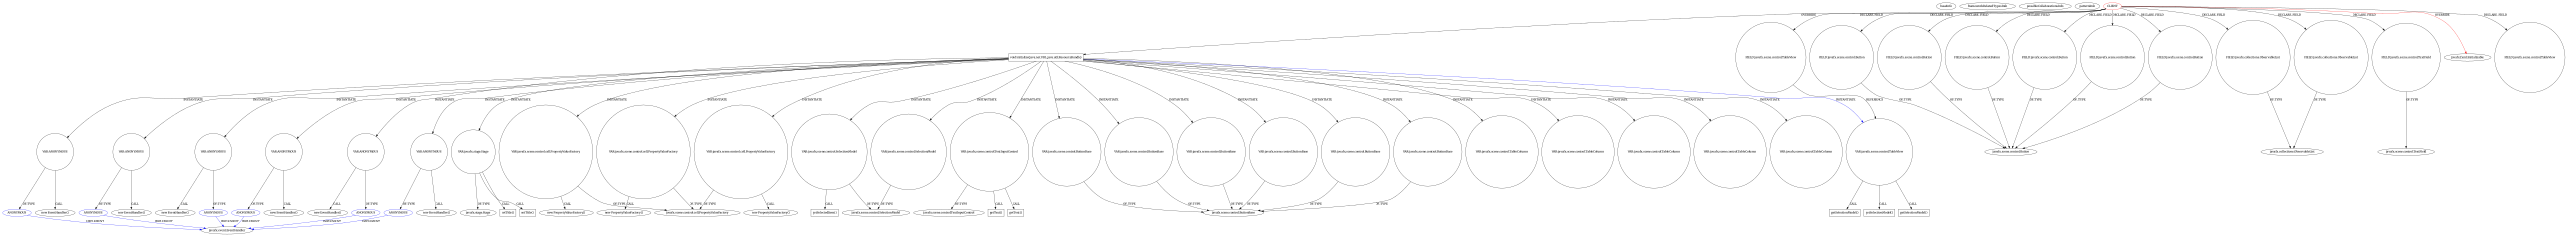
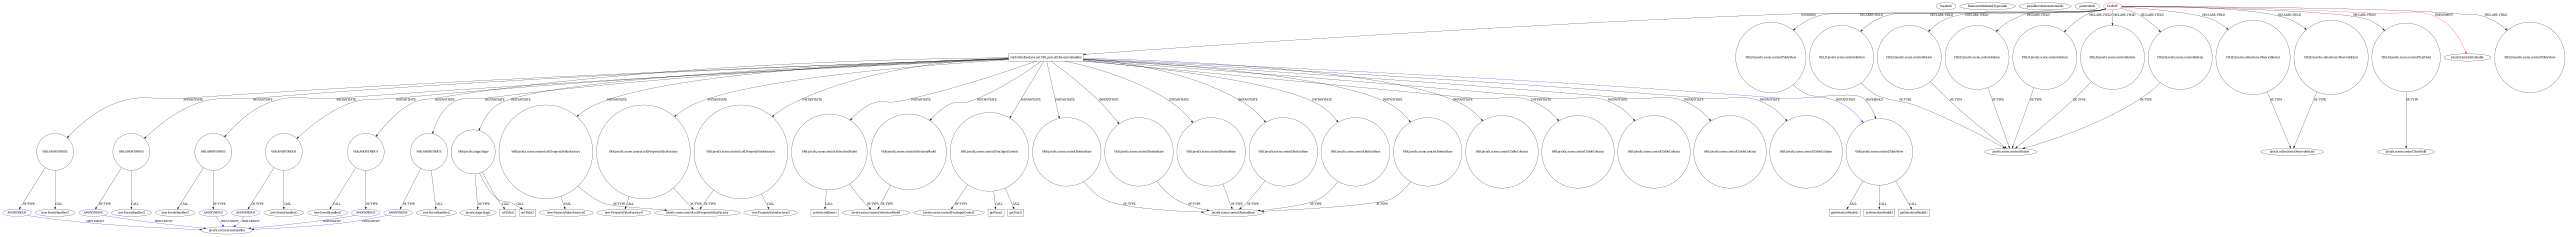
  digraph {
    fontname=Merriweather
    node [fontname=Merriweather isFrameworkType=false vertexType=VARIABLE_EXPRESION shape=circle]
    edge [fontname=Merriweather]
    baseInfo [category=pattern graphId=1634 isAnonymous=false possibleRelation=true isFrameworkType="" vertexType="" shape=""]
    frameworkRelatedTypesInfo [0="javafx.fxml.Initializable" isFrameworkType="" vertexType="" shape=""]
    possibleCollaborationsInfo [0="1634~INSTANTIATION-OVERRIDING_METHOD_DECLARATION-~javafx.fxml.Initializable ~javafx.event.EventHandler ~false~true" 1="1634~INSTANTIATION-OVERRIDING_METHOD_DECLARATION-~javafx.fxml.Initializable ~javafx.event.EventHandler ~false~true" 2="1634~INSTANTIATION-OVERRIDING_METHOD_DECLARATION-~javafx.fxml.Initializable ~javafx.event.EventHandler ~false~true" 3="1634~INSTANTIATION-OVERRIDING_METHOD_DECLARATION-~javafx.fxml.Initializable ~javafx.event.EventHandler ~false~true" 4="1634~INSTANTIATION-OVERRIDING_METHOD_DECLARATION-~javafx.fxml.Initializable ~javafx.event.EventHandler ~false~true" 5="1634~INSTANTIATION-OVERRIDING_METHOD_DECLARATION-~javafx.fxml.Initializable ~javafx.event.EventHandler ~false~true" isFrameworkType="" vertexType="" shape=""]
    patternInfo [frequency=2.0 patternRootClient=0 isFrameworkType="" vertexType="" shape=""]
    n5 [label="javafx.scene.control.cell.PropertyValueFactory" vertexType=FRAMEWORK_CLASS_TYPE shape=""]
    n6 [label="VAR:javafx.scene.control.cell.PropertyValueFactory"]
    n7 [label="new PropertyValueFactory()" vertexType=CONSTRUCTOR_CALL shape=""]
    n8 [label="void initialize(java.net.URL,java.util.ResourceBundle)" shape=box vertexType=OVERRIDING_METHOD_DECLARATION]
    n9 [label="VAR:javafx.scene.control.SelectionModel"]
    n10 [label="VAR:javafx.scene.control.SelectionModel"]
    n11 [label="VAR:javafx.scene.control.TextInputControl"]
    n12 [label="VAR:javafx.scene.control.ButtonBase"]
    n13 [label="VAR:javafx.scene.control.ButtonBase"]
    n14 [label="VAR:javafx.scene.control.ButtonBase"]
    n15 [label="VAR:javafx.scene.control.ButtonBase"]
    n16 [label="VAR:javafx.scene.control.ButtonBase"]
    n17 [label="VAR:javafx.scene.control.ButtonBase"]
    n18 [label="VAR:javafx.scene.control.cell.PropertyValueFactory"]
    n19 [label="VAR:javafx.scene.control.cell.PropertyValueFactory"]
    n20 [label="VAR:ANONYMOUS"]
    n21 [label="VAR:ANONYMOUS"]
    n22 [label="VAR:ANONYMOUS"]
    n23 [label="VAR:ANONYMOUS"]
    n24 [label="VAR:ANONYMOUS"]
    n25 [label="VAR:ANONYMOUS"]
    n26 [label="VAR:javafx.stage.Stage"]
    n27 [label="VAR:javafx.scene.control.TableView"]
    n28 [label="VAR:javafx.scene.control.TableColumn"]
    n29 [label="VAR:javafx.scene.control.TableColumn"]
    n30 [label="VAR:javafx.scene.control.TableColumn"]
    n31 [label="VAR:javafx.scene.control.TableColumn"]
    n32 [label="VAR:javafx.scene.control.TableColumn"]
    n33 [label="getSelectedItem()" shape=box vertexType=INSIDE_CALL]
    n34 [label="javafx.scene.control.SelectionModel" vertexType=FRAMEWORK_CLASS_TYPE shape=""]
    n35 [label="javafx.scene.control.TextInputControl" vertexType=FRAMEWORK_CLASS_TYPE shape=""]
    n36 [label="getText()" shape=box vertexType=INSIDE_CALL]
    n37 [label="getText()" shape=box vertexType=INSIDE_CALL]
    n38 [label="javafx.scene.control.ButtonBase" vertexType=FRAMEWORK_CLASS_TYPE shape=""]
    n39 [label="new PropertyValueFactory()" vertexType=CONSTRUCTOR_CALL shape=""]
    n40 [label="new PropertyValueFactory()" vertexType=CONSTRUCTOR_CALL shape=""]
    n41 [color=blue label=ANONYMOUS vertexType=REFERENCE_ANONYMOUS_DECLARATION shape=""]
    n42 [label="new EventHandler()" vertexType=CONSTRUCTOR_CALL shape=""]
    n43 [color=blue label=ANONYMOUS vertexType=REFERENCE_ANONYMOUS_DECLARATION shape=""]
    n44 [label="new EventHandler()" vertexType=CONSTRUCTOR_CALL shape=""]
    n45 [color=blue label=ANONYMOUS vertexType=REFERENCE_ANONYMOUS_DECLARATION shape=""]
    n46 [label="new EventHandler()" vertexType=CONSTRUCTOR_CALL shape=""]
    n47 [color=blue label=ANONYMOUS vertexType=REFERENCE_ANONYMOUS_DECLARATION shape=""]
    n48 [label="new EventHandler()" vertexType=CONSTRUCTOR_CALL shape=""]
    n49 [color=blue label=ANONYMOUS vertexType=REFERENCE_ANONYMOUS_DECLARATION shape=""]
    n50 [label="new EventHandler()" vertexType=CONSTRUCTOR_CALL shape=""]
    n51 [color=blue label=ANONYMOUS vertexType=REFERENCE_ANONYMOUS_DECLARATION shape=""]
    n52 [label="new EventHandler()" vertexType=CONSTRUCTOR_CALL shape=""]
    n53 [label="setTitle()" shape=box vertexType=INSIDE_CALL]
    n54 [label="setTitle()" shape=box vertexType=INSIDE_CALL]
    n55 [label="javafx.stage.Stage" vertexType=FRAMEWORK_CLASS_TYPE shape=""]
    n56 [label="getSelectionModel()" shape=box vertexType=INSIDE_CALL]
    n57 [label="getSelectionModel()" shape=box vertexType=INSIDE_CALL]
    n58 [label="getSelectionModel()" shape=box vertexType=INSIDE_CALL]
    n59 [color=red label=CLIENT vertexType=ROOT_CLIENT_CLASS_DECLARATION shape=""]
    n60 [label="FIELD:javafx.scene.control.Button" vertexType=FIELD_DECLARATION]
    n61 [label="FIELD:javafx.scene.control.Button" vertexType=FIELD_DECLARATION]
    n62 [label="FIELD:javafx.scene.control.Button" vertexType=FIELD_DECLARATION]
    n63 [label="FIELD:javafx.scene.control.Button" vertexType=FIELD_DECLARATION]
    n64 [label="FIELD:javafx.scene.control.Button" vertexType=FIELD_DECLARATION]
    n65 [label="FIELD:javafx.scene.control.Button" vertexType=FIELD_DECLARATION]
    n66 [label="FIELD:javafx.collections.ObservableList" vertexType=FIELD_DECLARATION]
    n67 [label="FIELD:javafx.collections.ObservableList" vertexType=FIELD_DECLARATION]
    n68 [label="FIELD:javafx.scene.control.TextField" vertexType=FIELD_DECLARATION]
    n69 [label="javafx.fxml.Initializable" vertexType=FRAMEWORK_INTERFACE_TYPE shape=""]
    n70 [label="FIELD:javafx.scene.control.TableView" vertexType=FIELD_DECLARATION]
    n71 [label="FIELD:javafx.scene.control.TableView" vertexType=FIELD_DECLARATION]
    n72 [label="javafx.scene.control.Button" vertexType=FRAMEWORK_CLASS_TYPE shape=""]
    n73 [label="javafx.collections.ObservableList" vertexType=FRAMEWORK_INTERFACE_TYPE shape=""]
    n74 [label="javafx.scene.control.TextField" vertexType=FRAMEWORK_CLASS_TYPE shape=""]
    n75 [label="javafx.event.EventHandler" vertexType=FRAMEWORK_INTERFACE_TYPE shape=""]
    n6 -> n5 [label=OF_TYPE]
    n6 -> n7 [label=CALL]
    n8 -> n6 [label=INSTANTIATE]
    n8 -> n9 [label=INSTANTIATE]
    n8 -> n10 [label=INSTANTIATE]
    n8 -> n11 [label=INSTANTIATE]
    n8 -> n12 [label=INSTANTIATE]
    n8 -> n13 [label=INSTANTIATE]
    n8 -> n14 [label=INSTANTIATE]
    n8 -> n15 [label=INSTANTIATE]
    n8 -> n16 [label=INSTANTIATE]
    n8 -> n17 [label=INSTANTIATE]
    n8 -> n18 [label=INSTANTIATE]
    n8 -> n19 [label=INSTANTIATE]
    n8 -> n20 [label=INSTANTIATE]
    n8 -> n21 [label=INSTANTIATE]
    n8 -> n22 [label=INSTANTIATE]
    n8 -> n23 [label=INSTANTIATE]
    n8 -> n24 [label=INSTANTIATE]
    n8 -> n25 [label=INSTANTIATE]
    n8 -> n26 [label=INSTANTIATE]
    n8 -> n27 [color=blue label=INSTANTIATE]
    n8 -> n28 [label=INSTANTIATE]
    n8 -> n29 [label=INSTANTIATE]
    n8 -> n30 [label=INSTANTIATE]
    n8 -> n31 [label=INSTANTIATE]
    n8 -> n32 [label=INSTANTIATE]
    n9 -> n33 [label=CALL]
    n9 -> n34 [label=OF_TYPE]
    n10 -> n34 [label=OF_TYPE]
    n11 -> n35 [label=OF_TYPE]
    n11 -> n36 [label=CALL]
    n11 -> n37 [label=CALL]
    n12 -> n38 [label=OF_TYPE]
    n13 -> n38 [label=OF_TYPE]
    n14 -> n38 [label=OF_TYPE]
    n15 -> n38 [label=OF_TYPE]
    n16 -> n38 [label=OF_TYPE]
    n17 -> n38 [label=OF_TYPE]
    n18 -> n5 [label=OF_TYPE]
    n18 -> n39 [label=CALL]
    n19 -> n5 [label=OF_TYPE]
    n19 -> n40 [label=CALL]
    n20 -> n41 [label=OF_TYPE]
    n20 -> n42 [label=CALL]
    n21 -> n43 [label=OF_TYPE]
    n21 -> n44 [label=CALL]
    n22 -> n45 [label=OF_TYPE]
    n22 -> n46 [label=CALL]
    n23 -> n47 [label=OF_TYPE]
    n23 -> n48 [label=CALL]
    n24 -> n49 [label=OF_TYPE]
    n24 -> n50 [label=CALL]
    n25 -> n51 [label=OF_TYPE]
    n25 -> n52 [label=CALL]
    n26 -> n53 [label=CALL]
    n26 -> n54 [label=CALL]
    n26 -> n55 [label=OF_TYPE]
    n27 -> n56 [label=CALL]
    n27 -> n57 [label=CALL]
    n27 -> n58 [label=CALL]
    n41 -> n75 [color=blue label=IMPLEMENT]
    n43 -> n75 [color=blue label=IMPLEMENT]
    n45 -> n75 [color=blue label=IMPLEMENT]
    n47 -> n75 [color=blue label=IMPLEMENT]
    n49 -> n75 [color=blue label=IMPLEMENT]
    n51 -> n75 [color=blue label=IMPLEMENT]
    n59 -> n8 [label=OVERRIDE]
    n59 -> n60 [label=DECLARE_FIELD]
    n59 -> n61 [label=DECLARE_FIELD]
    n59 -> n62 [label=DECLARE_FIELD]
    n59 -> n63 [label=DECLARE_FIELD]
    n59 -> n64 [label=DECLARE_FIELD]
    n59 -> n65 [label=DECLARE_FIELD]
    n59 -> n66 [label=DECLARE_FIELD]
    n59 -> n67 [label=DECLARE_FIELD]
    n59 -> n68 [label=DECLARE_FIELD]
-   n59 -> n69 [color=red label=OVERRIDE]
+   n59 -> n69 [color=red label=IMPLEMENT]
    n59 -> n70 [label=DECLARE_FIELD]
    n59 -> n71 [label=DECLARE_FIELD]
    n60 -> n72 [label=OF_TYPE]
    n61 -> n72 [label=OF_TYPE]
    n62 -> n72 [label=OF_TYPE]
    n63 -> n72 [label=OF_TYPE]
    n64 -> n72 [label=OF_TYPE]
    n65 -> n72 [label=OF_TYPE]
    n66 -> n73 [label=OF_TYPE]
    n67 -> n73 [label=OF_TYPE]
    n68 -> n74 [label=OF_TYPE]
    n71 -> n27 [label=REFERENCE]
  }
